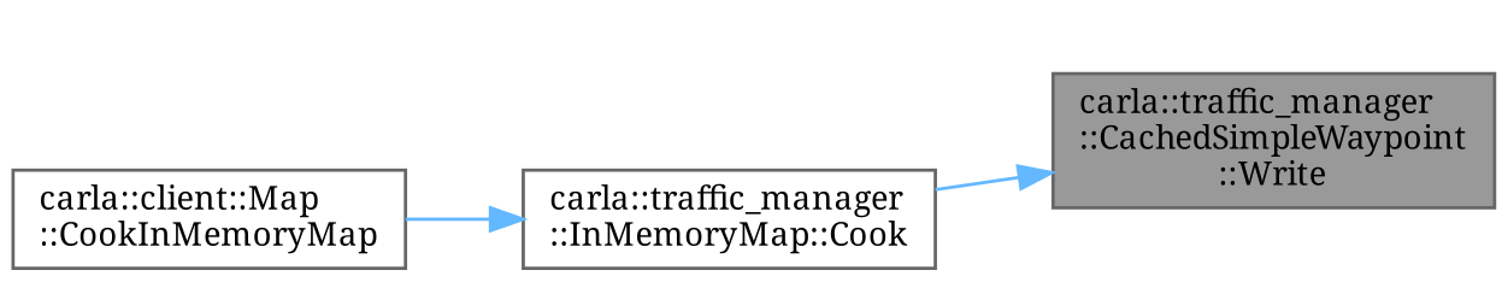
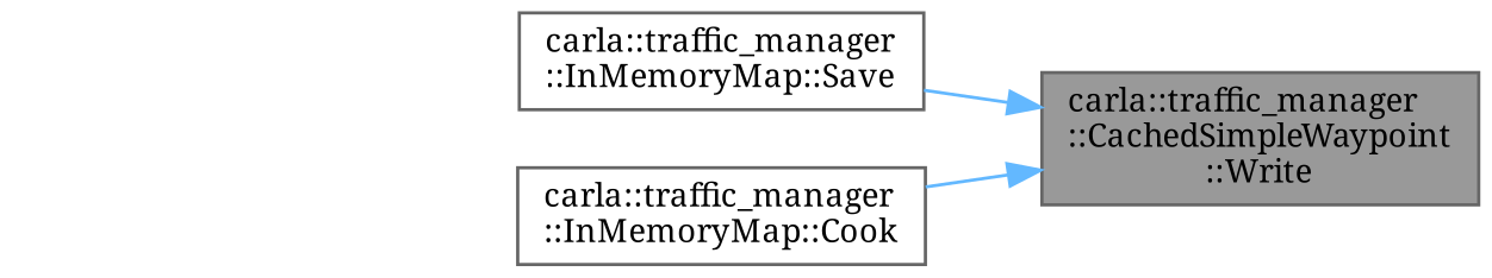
  digraph {
    fontname="Noto Serif"
    rankdir=RL
    node [color=grey40 fillcolor=white fontname="Noto Serif" fontsize=10 shape=box style=filled]
    edge [color=steelblue1 dir=back fontname="Noto Serif" fontsize=10 labelfontname=Helvetica labelfontsize=10 style=solid]
    n1 [color=gray40 fillcolor=grey60 fontcolor=black height=0.2 label="carla::traffic_manager\l::CachedSimpleWaypoint\l::Write" width=0.4]
+   n2 [height=0.2 label="carla::traffic_manager\l::InMemoryMap::Save" width=0.4]
    n3 [height=0.2 label="carla::traffic_manager\l::InMemoryMap::Cook" width=0.4]
-   n4 [height=0.2 label="carla::client::Map\l::CookInMemoryMap" width=0.4]
+   n1 -> n2
    n1 -> n3
-   n3 -> n4
  }
